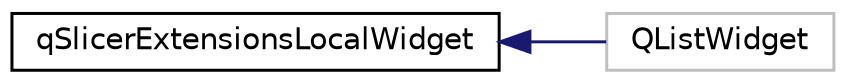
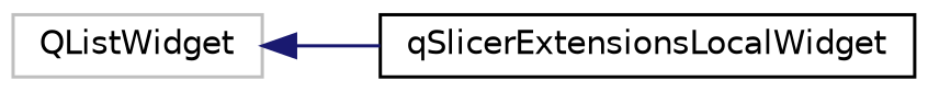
  digraph {
    rankdir=LR
    node [fontname=Helvetica fontsize=10 shape=record]
    n1 [color=grey75 height=0.2 label=QListWidget width=0.4]
    n2 [color=black height=0.2 label=qSlicerExtensionsLocalWidget width=0.4]
-   n2 -> n1 [color=midnightblue dir=back fontname=Helvetica fontsize=10 labelfontname=Helvetica labelfontsize=10 style=solid]
+   n1 -> n2 [color=midnightblue dir=back fontname=Helvetica fontsize=10 labelfontname=Helvetica labelfontsize=10 style=solid]
  }
